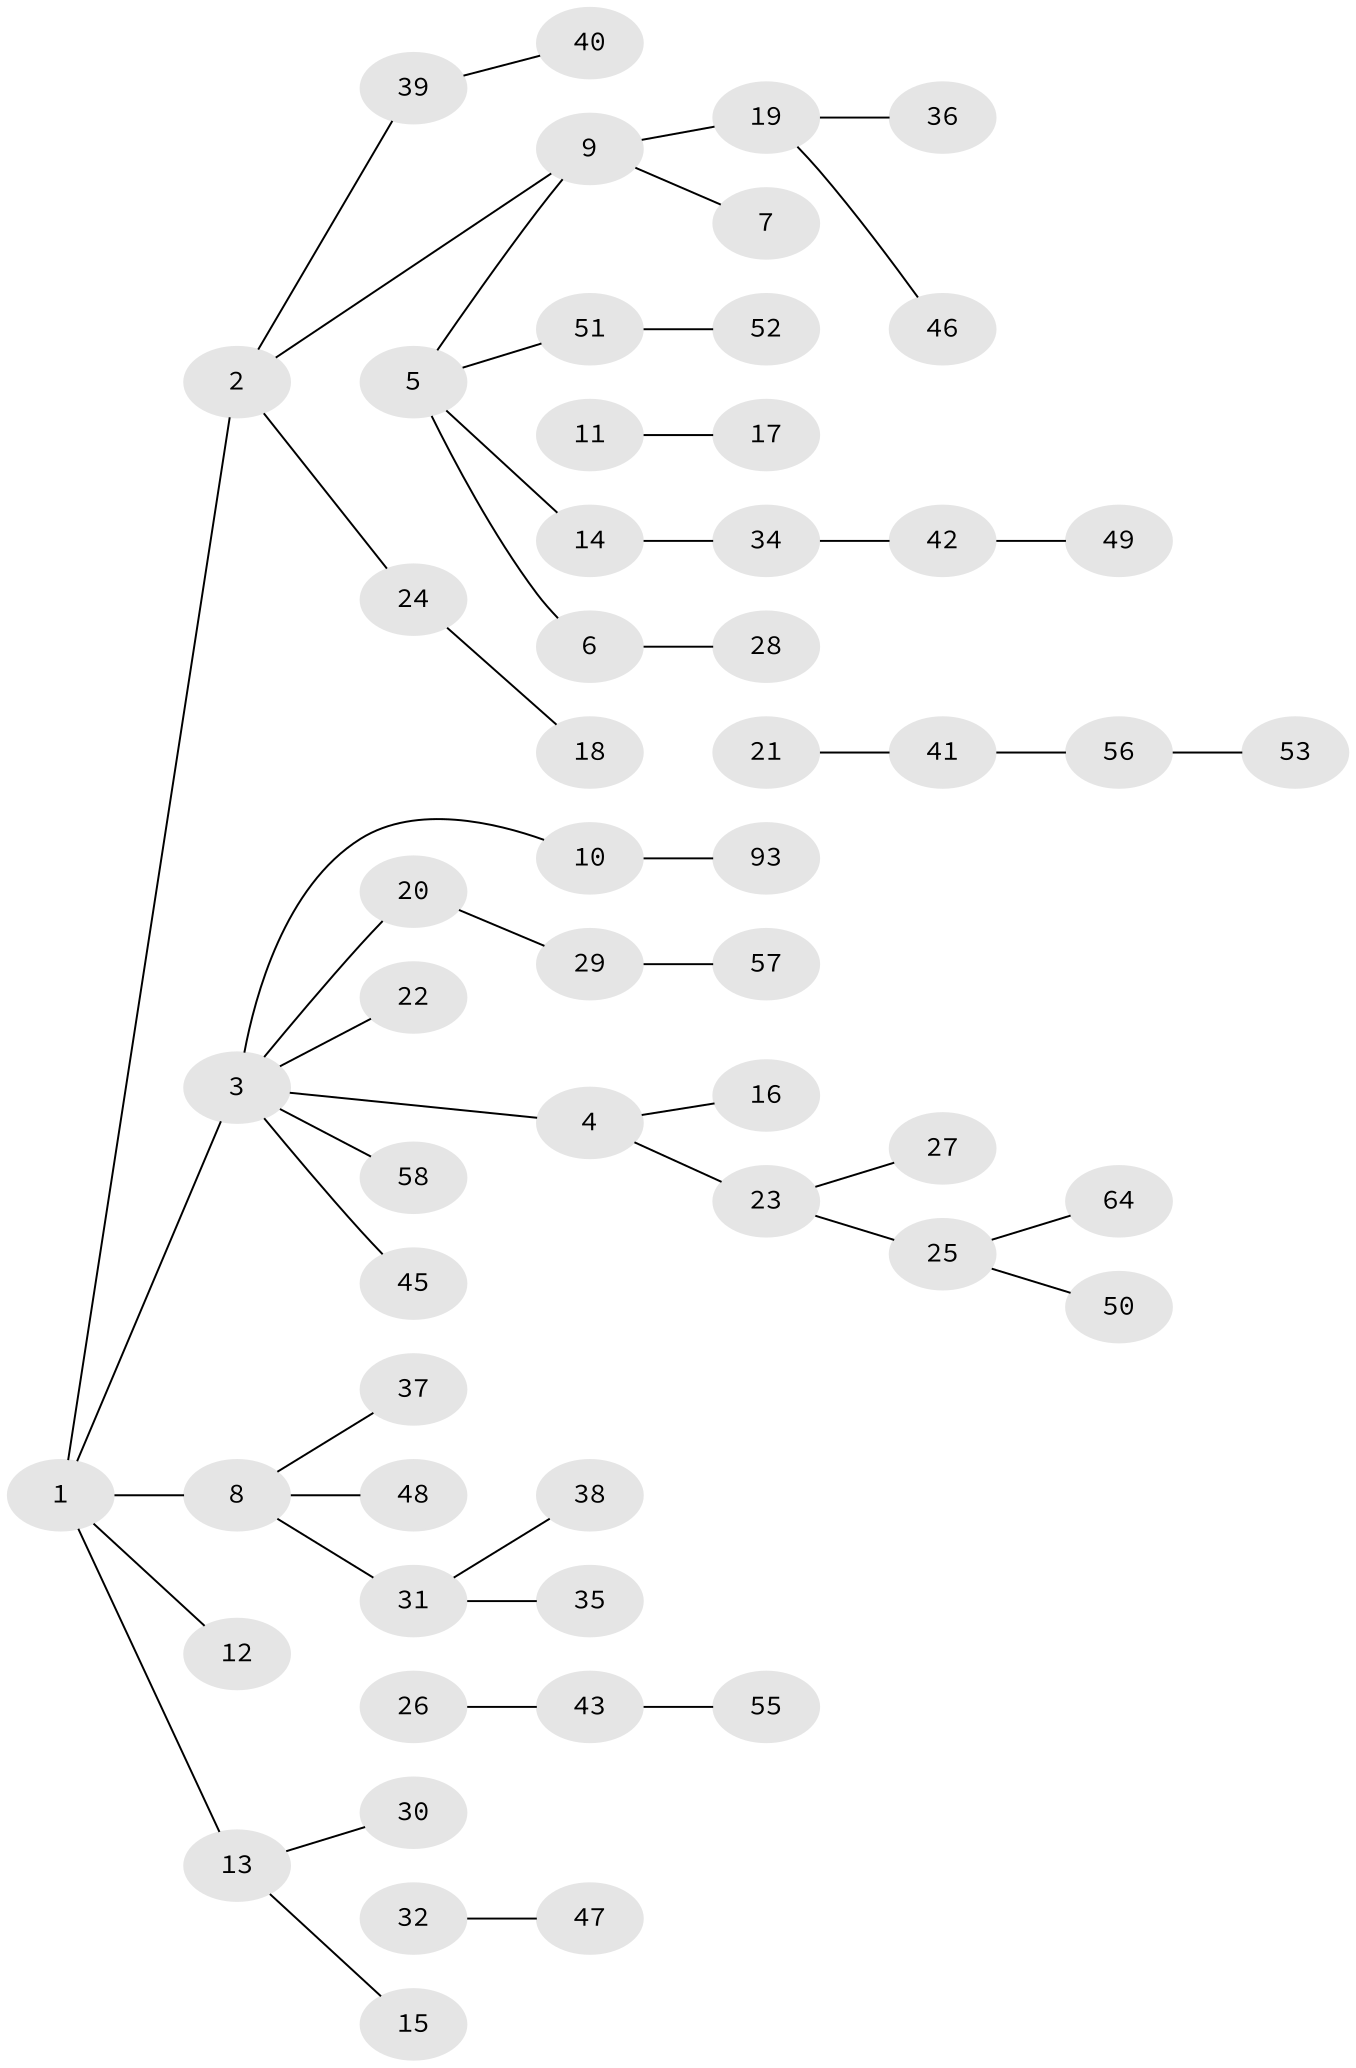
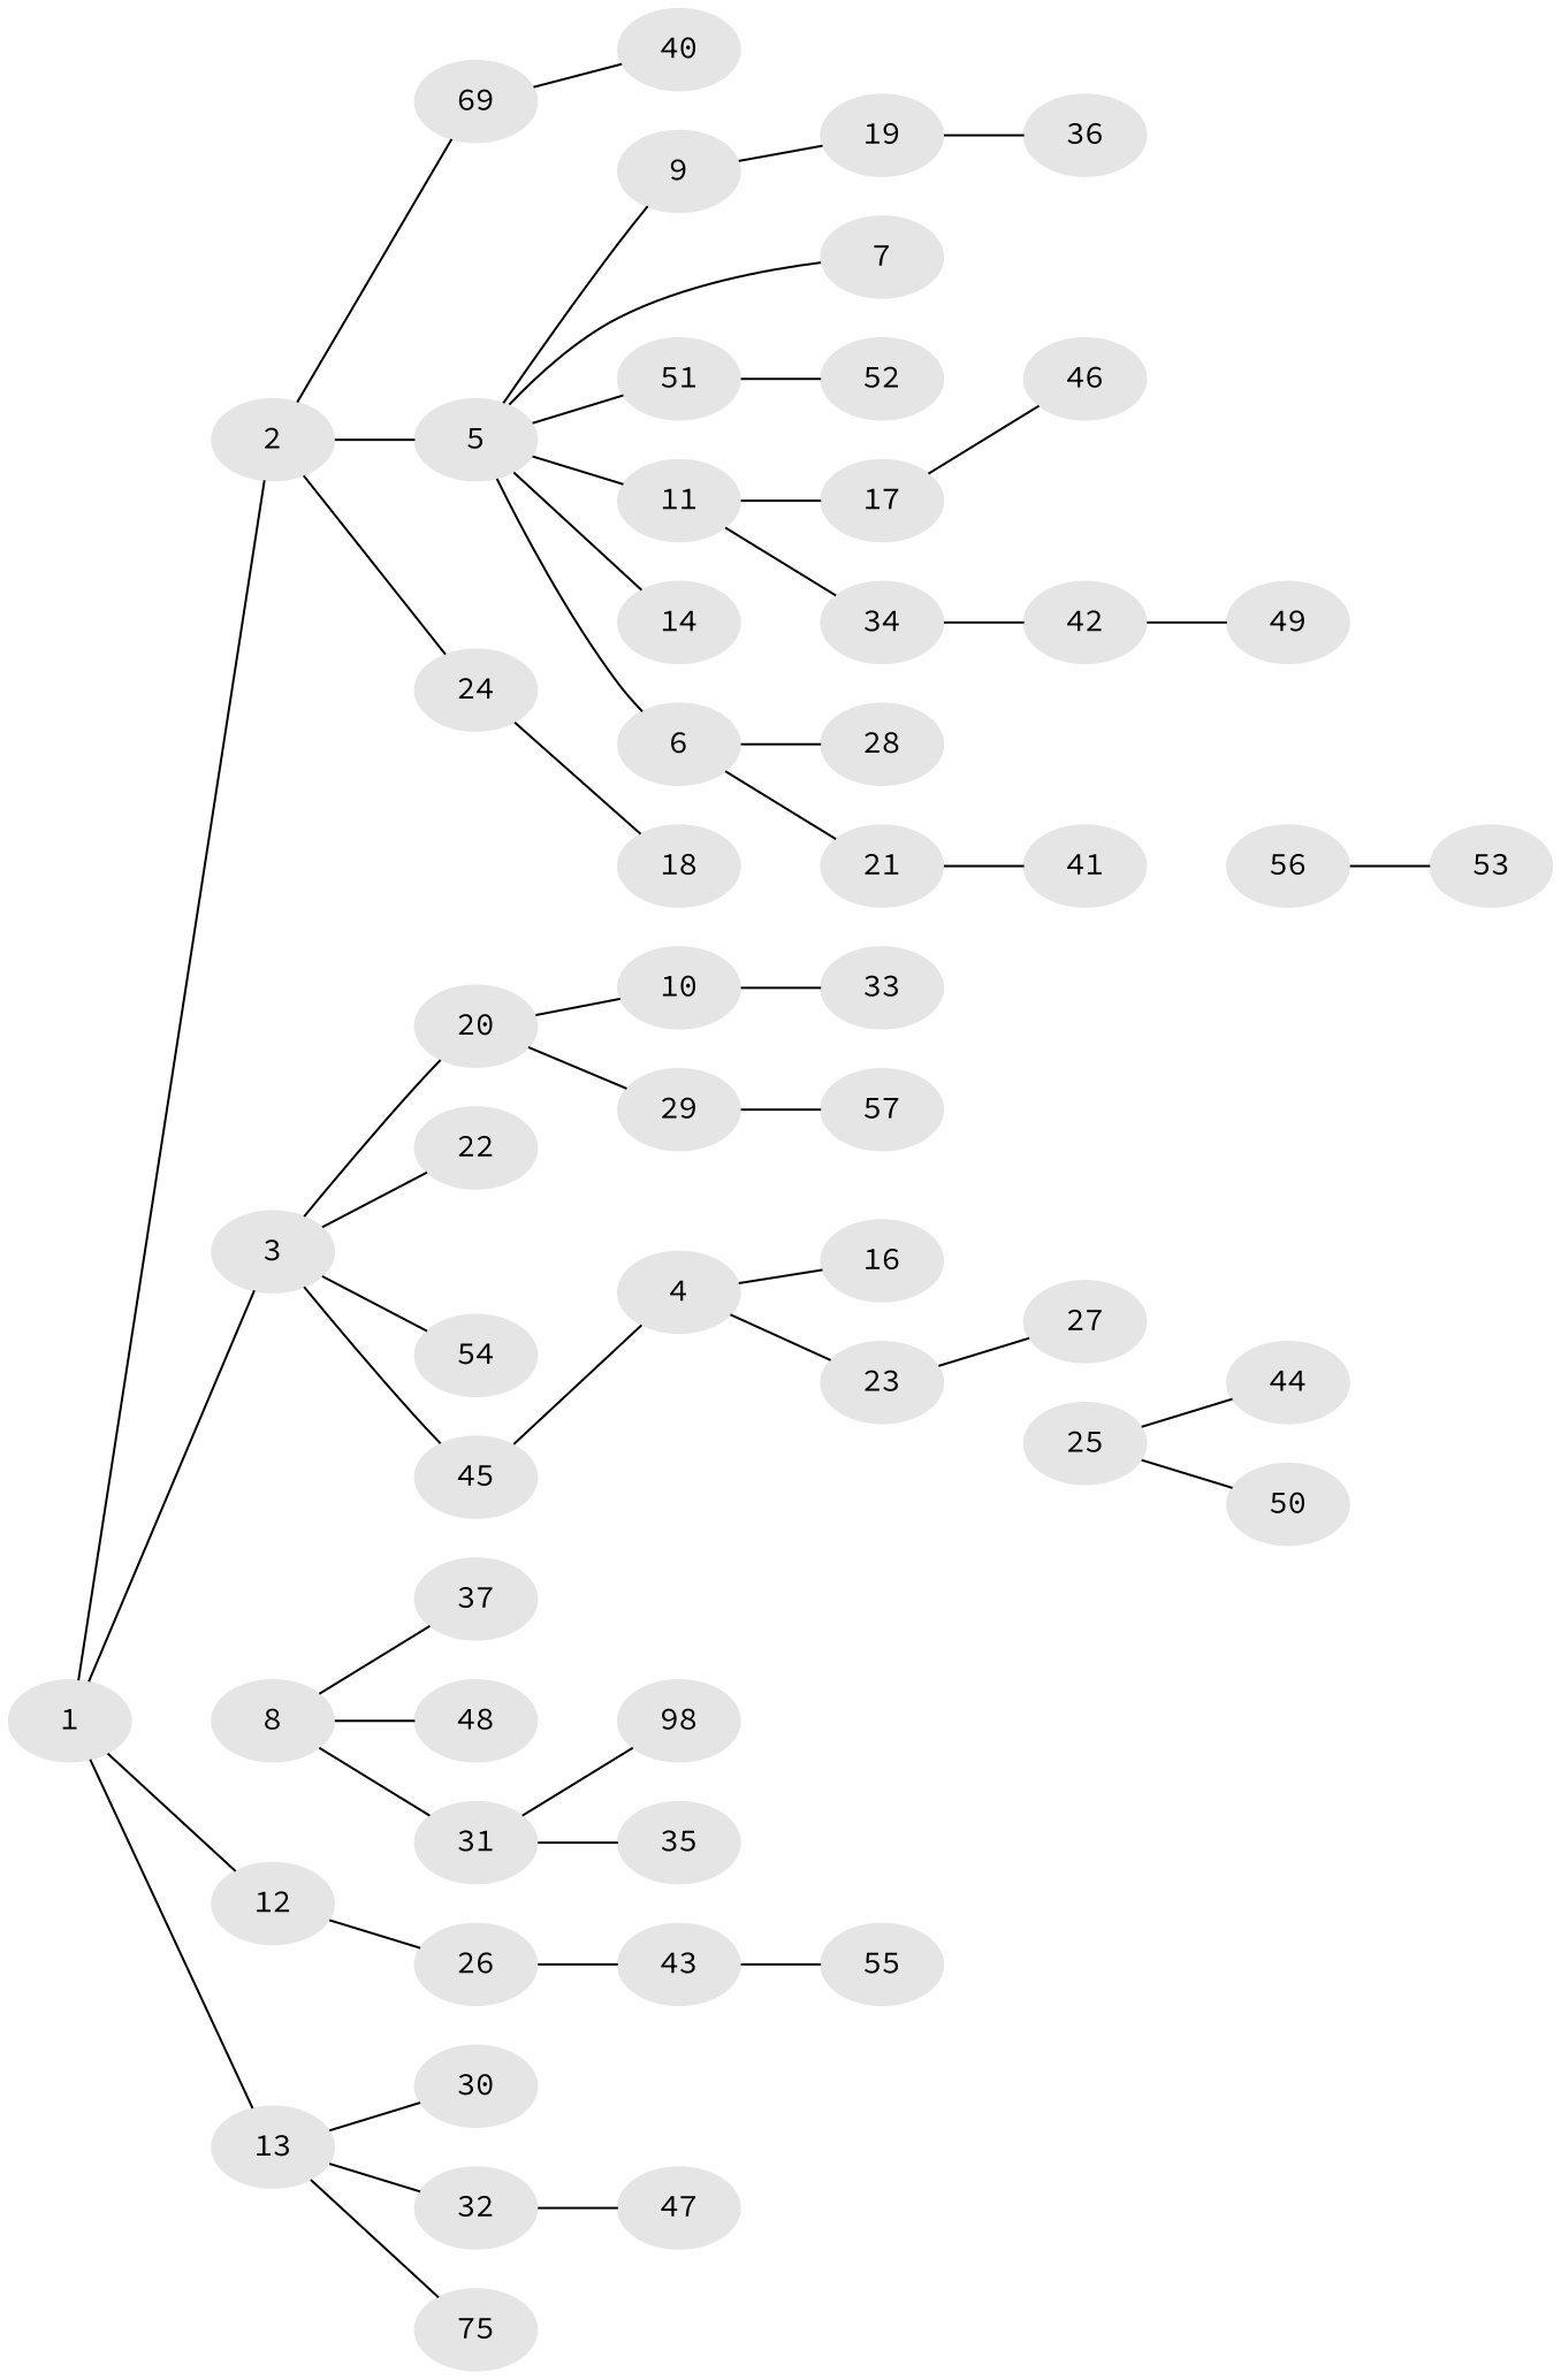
  graph {
    fontname="Source Code Pro"
    rankdir=LR
    node [color=gray90 fontname="Source Code Pro" style=filled]
    edge [fontname="Source Code Pro"]
    1
    2
    3
    8
    12
    13
    5
    24
-   39
+   39 [label=69]
    4
    10
    20
    22
    45
-   54 [label=58]
+   54
    31
    37
    48
    26
-   15
+   15 [label=75]
    30
    32
    6
    7
    9
    11
    14
    51
    18
    40
    16
    23
-   33 [label=93]
+   33
    29
    27
    25
    21
    28
    19
    17
    34
    52
    41
    35
-   38
+   38 [label=98]
    36
    46
    43
    47
    42
    57
    56
-   44 [label=64]
+   44
    50
    55
    49
    53
    1 -- 2
    1 -- 3
-   1 -- 8
    1 -- 12
    1 -- 13
-   2 -- 9
+   2 -- 5
    2 -- 24
    2 -- 39
-   3 -- 4
-   3 -- 10
+   45 -- 4
+   20 -- 10
    3 -- 20
    3 -- 22
    3 -- 45
    3 -- 54
    8 -- 31
    8 -- 37
    8 -- 48
+   12 -- 26
    13 -- 15
    13 -- 30
+   13 -- 32
    5 -- 6
-   9 -- 7
+   5 -- 7
    5 -- 9
+   5 -- 11
    5 -- 14
    5 -- 51
    24 -- 18
    39 -- 40
    4 -- 16
    4 -- 23
    10 -- 33
    20 -- 29
    31 -- 35
    31 -- 38
    26 -- 43
    32 -- 47
+   6 -- 21
    6 -- 28
    9 -- 19
    11 -- 17
-   14 -- 34
+   11 -- 34
    51 -- 52
    23 -- 27
-   23 -- 25
    29 -- 57
    25 -- 44
    25 -- 50
    21 -- 41
    19 -- 36
-   19 -- 46
+   17 -- 46
    34 -- 42
-   41 -- 56
    43 -- 55
    42 -- 49
    56 -- 53
  }
